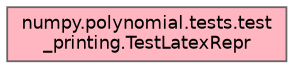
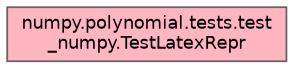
  digraph {
    rankdir=LR
-   n1 [color=grey40 fillcolor=lightpink fontname=Helvetica fontsize=10 height=0.2 label="numpy.polynomial.tests.test\l_printing.TestLatexRepr" shape=box style=filled width=0.4]
+   n1 [color=grey40 fillcolor=lightpink fontname=Helvetica fontsize=10 height=0.2 label="numpy.polynomial.tests.test\l_numpy.TestLatexRepr" shape=box style=filled width=0.4]
  }
